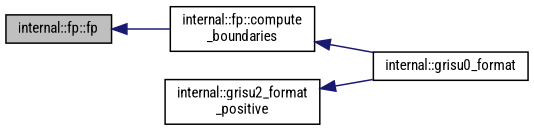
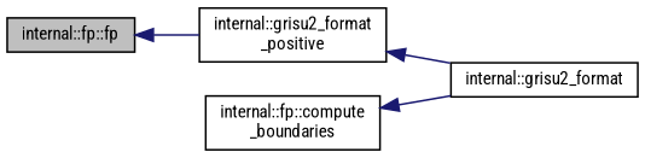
  digraph {
    fontname="Roboto Condensed"
    rankdir=LR
    node [color=black fillcolor=white fontname="Roboto Condensed" fontsize=10 shape=record style=filled]
    edge [color=midnightblue dir=back fontname="Roboto Condensed" fontsize=10 labelfontname=Helvetica labelfontsize=10 style=solid]
    n1 [fillcolor=grey75 fontcolor=black height=0.2 label="internal::fp::fp" width=0.4]
    n2 [height=0.2 label="internal::fp::compute\l_boundaries" width=0.4]
-   n3 [height=0.2 label="internal::grisu0_format" width=0.4]
+   n3 [height=0.2 label="internal::grisu2_format" width=0.4]
    n4 [height=0.2 label="internal::grisu2_format\l_positive" width=0.4]
-   n1 -> n2
+   n1 -> n4
    n2 -> n3
    n4 -> n3
  }
